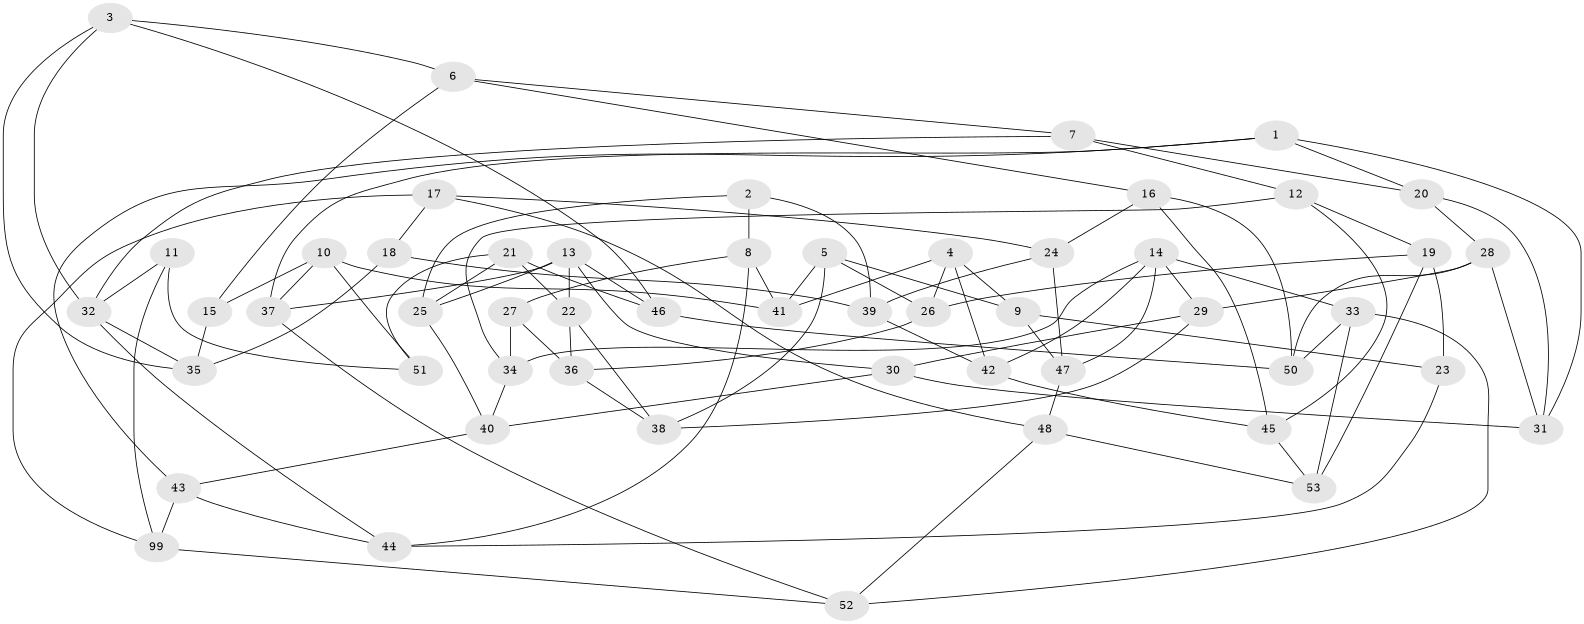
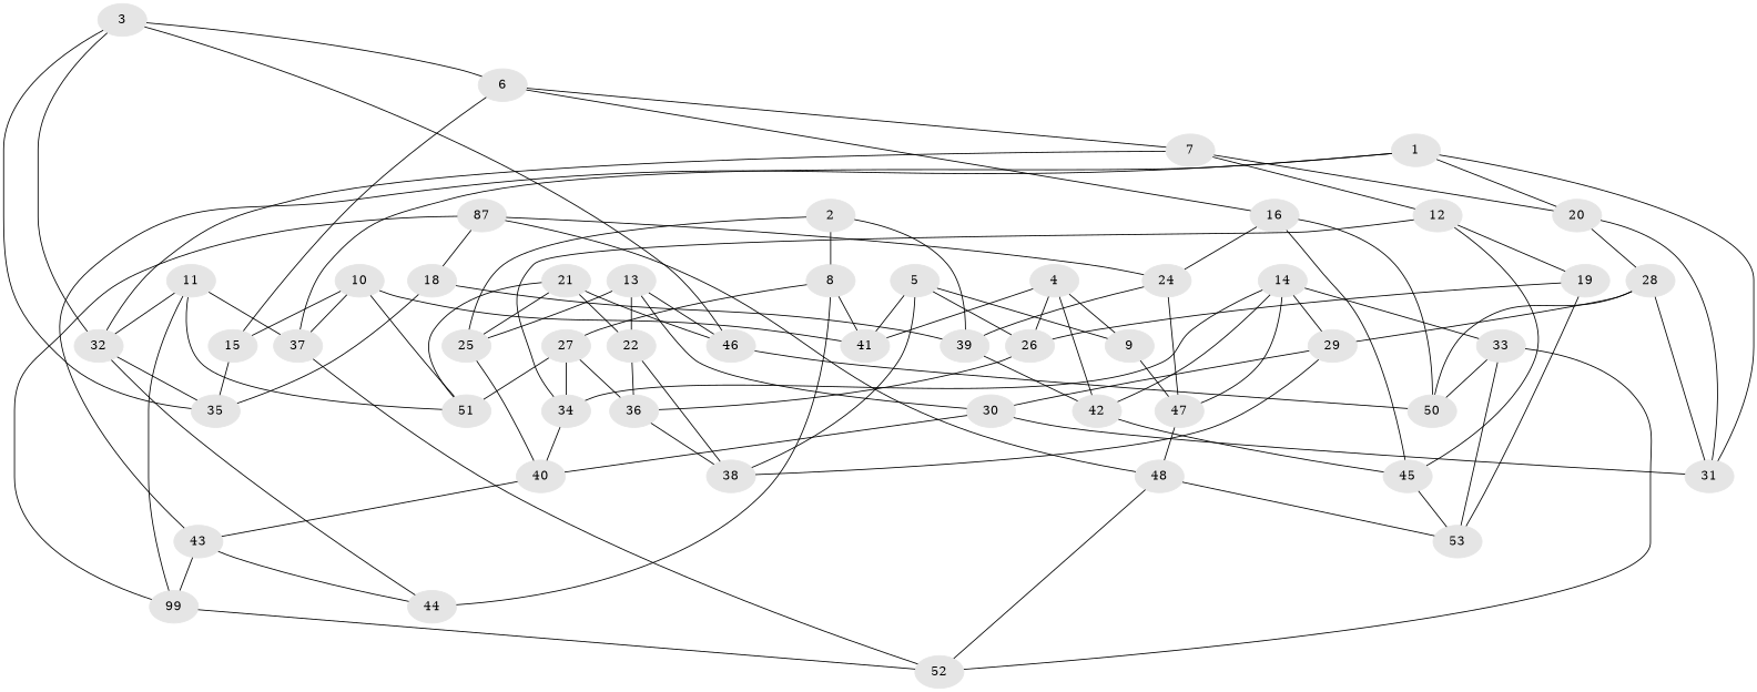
  graph {
    node [color=gray90 style=filled]
    1
    20
    31
    37
    43
    28
    52
    44
    n9 [label=99]
    2
    8
    25
    39
    41
    27
    40
    33
    50
    53
    42
    3
    6
    32
    35
    46
    7
    15
    16
    4
    9
    26
-   23
    47
    36
    45
    5
    38
    12
    24
    19
    34
    51
    48
    10
    11
    13
    22
    30
    14
    29
-   17
+   17 [label=87]
    18
    21
    1 -- 20
    1 -- 31
    1 -- 37
    1 -- 43
    20 -- 31
    20 -- 28
    37 -- 52
    43 -- 44
    43 -- n9
    28 -- 31
    28 -- 50
    28 -- 29
    n9 -- 52
    2 -- 8
    2 -- 25
    2 -- 39
    8 -- 44
    8 -- 41
    8 -- 27
    25 -- 40
    39 -- 42
    27 -- 36
    27 -- 34
+   27 -- 51
    40 -- 43
    33 -- 52
    33 -- 50
    33 -- 53
    42 -- 45
    3 -- 6
    3 -- 32
    3 -- 35
    3 -- 46
    6 -- 7
    6 -- 15
    6 -- 16
    32 -- 44
    32 -- 35
    46 -- 50
    7 -- 20
    7 -- 32
    7 -- 12
    15 -- 35
    16 -- 50
    16 -- 45
    16 -- 24
    4 -- 41
    4 -- 42
    4 -- 9
    4 -- 26
-   9 -- 23
    9 -- 47
    26 -- 36
-   23 -- 44
    47 -- 48
    36 -- 38
    45 -- 53
    5 -- 41
    5 -- 9
    5 -- 26
    5 -- 38
    12 -- 45
    12 -- 19
    12 -- 34
    24 -- 39
    24 -- 47
    19 -- 53
    19 -- 26
-   19 -- 23
    34 -- 40
    48 -- 52
    48 -- 53
    10 -- 37
    10 -- 41
    10 -- 15
    10 -- 51
-   13 -- 37
+   11 -- 37
    11 -- n9
    11 -- 32
    11 -- 51
    13 -- 25
    13 -- 46
    13 -- 22
    13 -- 30
    22 -- 36
    22 -- 38
    30 -- 31
    30 -- 40
    14 -- 33
    14 -- 42
    14 -- 47
    14 -- 34
    14 -- 29
    29 -- 38
    29 -- 30
    17 -- n9
    17 -- 24
    17 -- 48
    17 -- 18
    18 -- 39
    18 -- 35
    21 -- 25
    21 -- 46
    21 -- 51
    21 -- 22
  }
